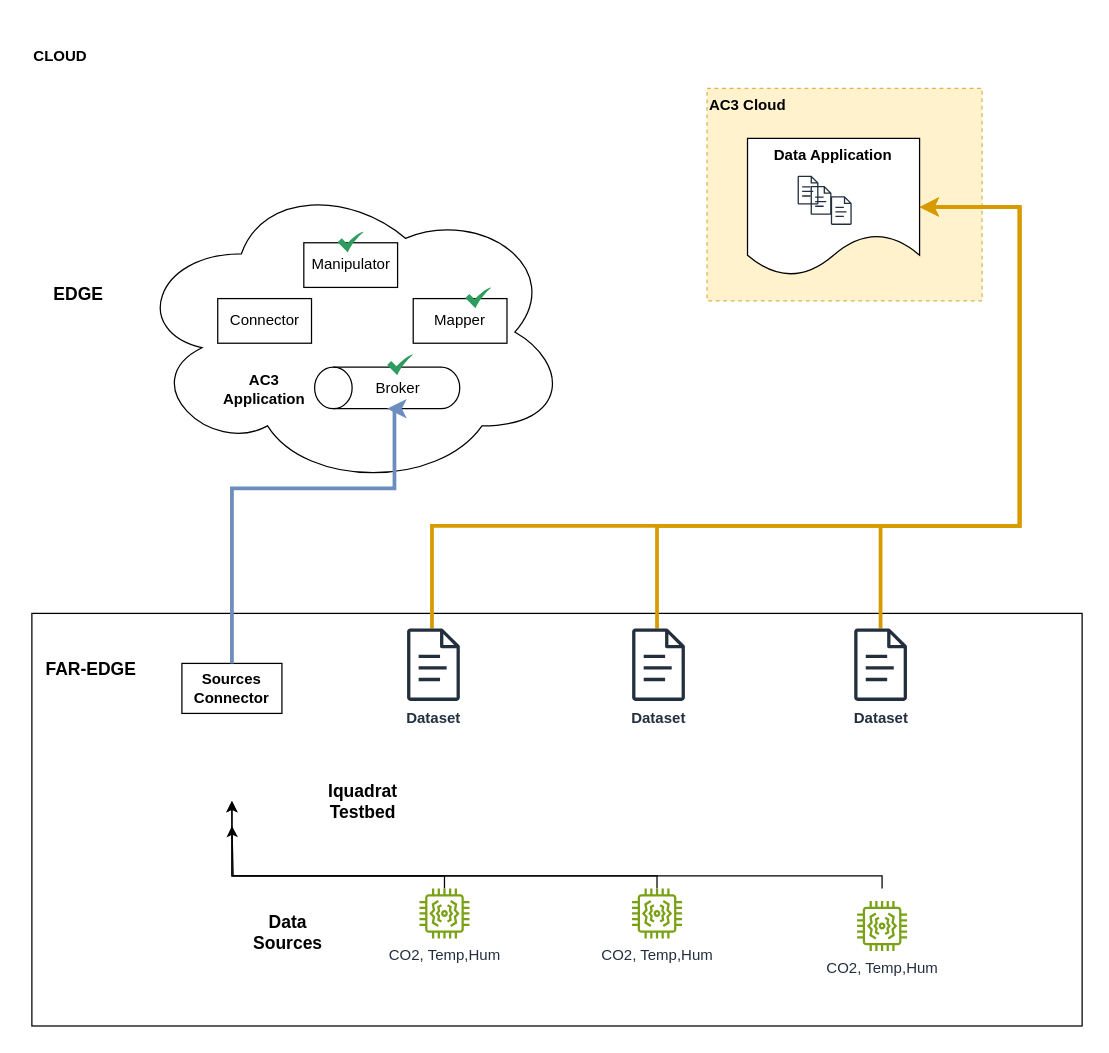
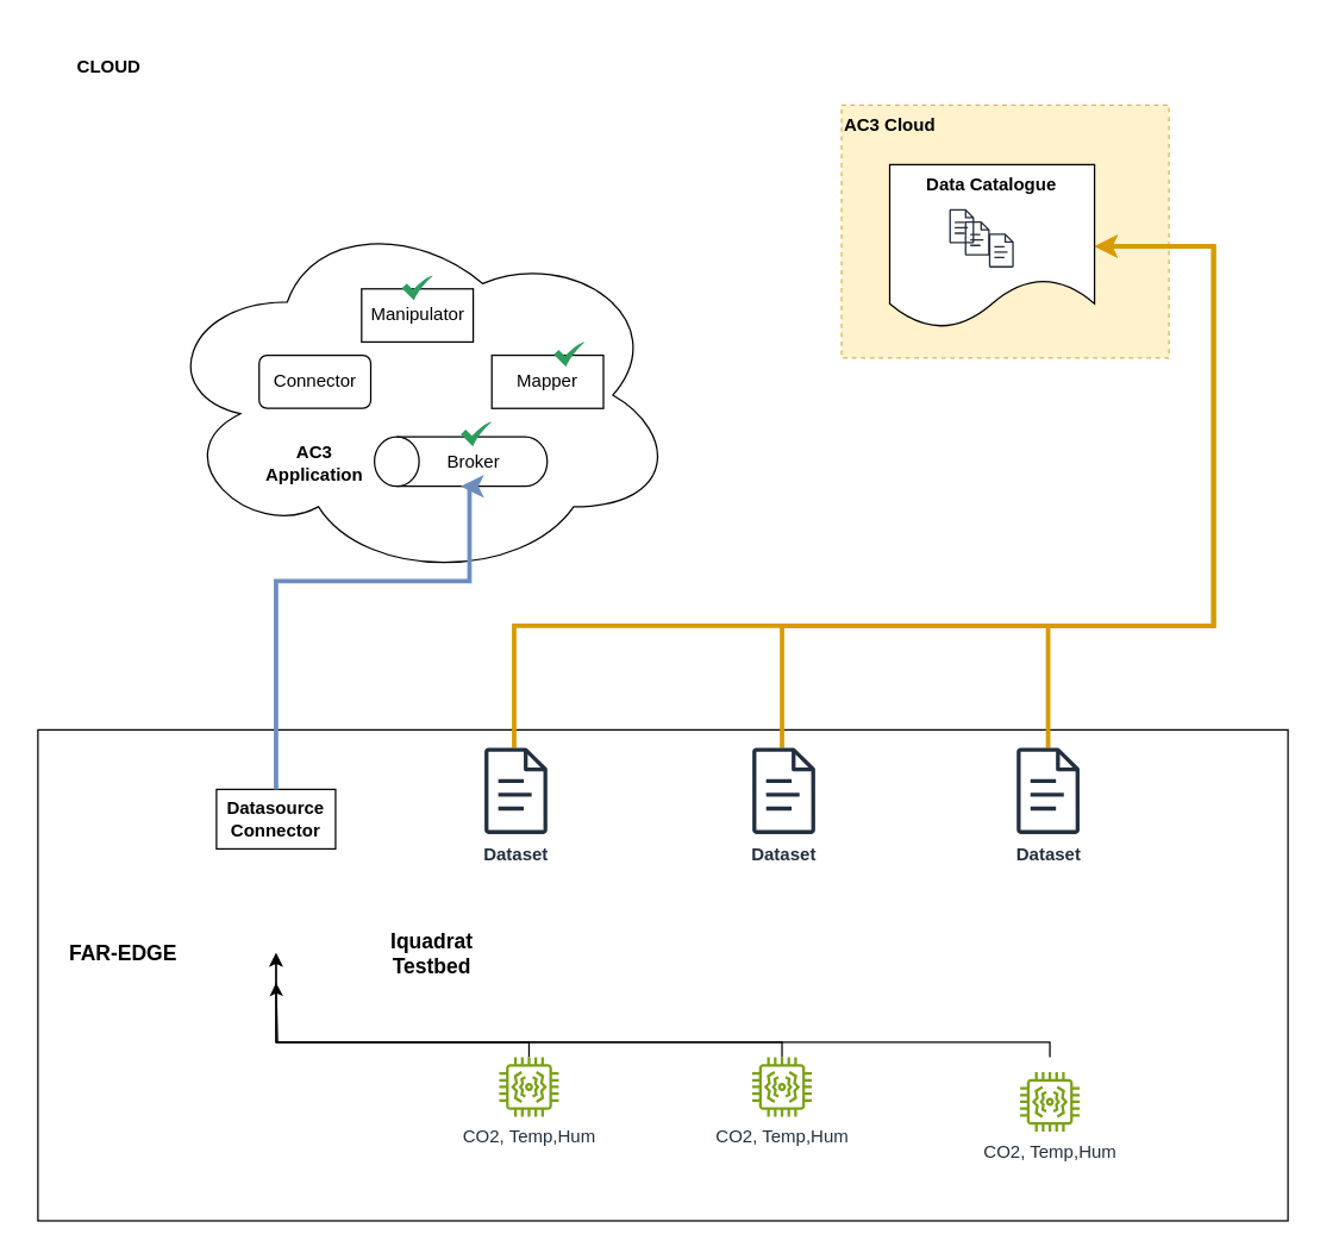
  <mxCell id="0" />
  <mxCell id="1" parent="0" />
  <mxCell id="2" value="" style="html=1;dashed=0;whiteSpace=wrap;" vertex="1" parent="1"><mxGeometry y="490" width="840" height="330" as="geometry" x="25" /></mxCell>
  <mxCell id="3" value="AC3 Cloud" style="rounded=0;whiteSpace=wrap;html=1;labelPosition=center;verticalLabelPosition=middle;align=left;verticalAlign=top;fillColor=#fff2cc;strokeColor=#d6b656;dashed=1;fontStyle=1" vertex="1" parent="1"><mxGeometry x="565" y="70" width="220" height="170" as="geometry" /></mxCell>
  <mxCell id="4" style="edgeStyle=orthogonalEdgeStyle;rounded=0;orthogonalLoop=1;jettySize=auto;html=1;entryX=0.5;entryY=1;entryDx=0;entryDy=0;" edge="1" parent="1" source="5" target="6"><mxGeometry relative="1" as="geometry"><Array as="points"><mxPoint x="355" y="700" /><mxPoint x="185" y="700" /></Array></mxGeometry></mxCell>
  <mxCell id="5" value="CO2, Temp,Hum" style="sketch=0;outlineConnect=0;fontColor=#232F3E;gradientColor=none;fillColor=#7AA116;strokeColor=none;dashed=0;verticalLabelPosition=bottom;verticalAlign=top;align=center;html=1;fontSize=12;fontStyle=0;aspect=fixed;pointerEvents=1;shape=mxgraph.aws4.iot_thing_vibration_sensor;" vertex="1" parent="1"><mxGeometry x="335" y="710" width="40" height="40" as="geometry" /></mxCell>
  <mxCell id="6" value="" style="shape=image;html=1;verticalAlign=top;verticalLabelPosition=bottom;labelBackgroundColor=#ffffff;imageAspect=0;aspect=fixed;image=https://cdn1.iconfinder.com/data/icons/fruit-136/64/Fruit_iconfree_Filled_Outline_raspberry-healthy-organic-food-fruit_icon-128.png" vertex="1" parent="1"><mxGeometry x="155" y="580" width="60" height="60" as="geometry" /></mxCell>
  <mxCell id="7" value="&lt;span style=&quot;font-size: 14px;&quot;&gt;Iquadrat Testbed&lt;/span&gt;" style="text;html=1;align=center;verticalAlign=middle;whiteSpace=wrap;rounded=0;fontStyle=1" vertex="1" parent="1"><mxGeometry x="255" y="625" width="70" height="30" as="geometry" /></mxCell>
- <mxCell id="8" value="CLOUD" style="text;html=1;align=center;verticalAlign=middle;whiteSpace=wrap;rounded=0;fontStyle=1" vertex="1" parent="1"><mxGeometry x="17.5" y="20" width="60" height="50" as="geometry" /></mxCell>
- <mxCell id="9" value="Sources&lt;br&gt;Connector" style="rounded=0;whiteSpace=wrap;html=1;fontStyle=1" vertex="1" parent="1"><mxGeometry x="145" y="530" width="80" height="40" as="geometry" /></mxCell>
+ <mxCell id="8" value="CLOUD" style="text;html=1;align=center;verticalAlign=middle;whiteSpace=wrap;rounded=0;fontStyle=1" vertex="1" parent="1"><mxGeometry x="42.5" y="20" width="60" height="50" as="geometry" /></mxCell>
+ <mxCell id="9" value="Datasource&lt;br&gt;Connector" style="rounded=0;whiteSpace=wrap;html=1;fontStyle=1" vertex="1" parent="1"><mxGeometry x="145" y="530" width="80" height="40" as="geometry" /></mxCell>
  <mxCell id="10" style="edgeStyle=orthogonalEdgeStyle;rounded=0;orthogonalLoop=1;jettySize=auto;html=1;entryX=1;entryY=0.5;entryDx=0;entryDy=0;fillColor=#ffe6cc;strokeColor=#d79b00;strokeWidth=3;" edge="1" parent="1" source="26" target="25"><mxGeometry relative="1" as="geometry"><Array as="points"><mxPoint x="345" y="420" /><mxPoint x="815" y="420" /><mxPoint x="815" y="165" /></Array></mxGeometry></mxCell>
  <mxCell id="11" style="edgeStyle=orthogonalEdgeStyle;rounded=0;orthogonalLoop=1;jettySize=auto;html=1;entryX=1;entryY=0.5;entryDx=0;entryDy=0;fillColor=#ffe6cc;strokeColor=#d79b00;strokeWidth=3;" edge="1" parent="1" source="27" target="25"><mxGeometry relative="1" as="geometry"><Array as="points"><mxPoint x="704" y="420" /><mxPoint x="815" y="420" /><mxPoint x="815" y="165" /></Array></mxGeometry></mxCell>
  <mxCell id="12" value="" style="group" connectable="0" vertex="1" parent="1"><mxGeometry x="105" y="140" width="350" height="250" as="geometry" /></mxCell>
  <mxCell id="13" value="" style="ellipse;shape=cloud;whiteSpace=wrap;html=1;" vertex="1" parent="12"><mxGeometry width="350" height="250" as="geometry" /></mxCell>
  <mxCell id="14" value="" style="group" connectable="0" vertex="1" parent="12"><mxGeometry x="150" y="151.786" width="108.333" height="35.714" as="geometry" /></mxCell>
  <mxCell id="15" value="" style="shape=cylinder3;whiteSpace=wrap;html=1;boundedLbl=1;backgroundOutline=1;size=15;rotation=-90;" vertex="1" parent="14"><mxGeometry x="37.5" y="-40.179" width="33.333" height="116.071" as="geometry" /></mxCell>
  <mxCell id="16" value="Broker" style="text;html=1;align=center;verticalAlign=middle;whiteSpace=wrap;rounded=0;" vertex="1" parent="14"><mxGeometry x="37.5" y="4.464" width="50" height="26.786" as="geometry" /></mxCell>
- <mxCell id="17" value="Connector" style="rounded=0;whiteSpace=wrap;html=1;" vertex="1" parent="12"><mxGeometry x="68.65" y="98.214" width="75" height="35.714" as="geometry" /></mxCell>
+ <mxCell id="17" value="Connector" style="whiteSpace=wrap;html=1;rounded=1;" vertex="1" parent="12"><mxGeometry x="68.65" y="98.214" width="75" height="35.714" as="geometry" /></mxCell>
  <mxCell id="18" value="Manipulator" style="rounded=0;whiteSpace=wrap;html=1;" vertex="1" parent="12"><mxGeometry x="137.5" y="53.571" width="75" height="35.714" as="geometry" /></mxCell>
  <mxCell id="19" value="Mapper" style="rounded=0;whiteSpace=wrap;html=1;" vertex="1" parent="12"><mxGeometry x="225" y="98.214" width="75" height="35.714" as="geometry" /></mxCell>
  <mxCell id="20" value="AC3 Application" style="text;html=1;align=center;verticalAlign=middle;whiteSpace=wrap;rounded=0;fontStyle=1" vertex="1" parent="12"><mxGeometry x="81.15" y="157.5" width="50" height="26.786" as="geometry" /></mxCell>
  <mxCell id="21" value="" style="sketch=0;html=1;aspect=fixed;strokeColor=none;shadow=0;align=center;fillColor=#2D9C5E;verticalAlign=top;labelPosition=center;verticalLabelPosition=bottom;shape=mxgraph.gcp2.check" vertex="1" parent="12"><mxGeometry x="164.583" y="44.643" width="20.833" height="16.667" as="geometry" /></mxCell>
  <mxCell id="22" value="" style="sketch=0;html=1;aspect=fixed;strokeColor=none;shadow=0;align=center;fillColor=#2D9C5E;verticalAlign=top;labelPosition=center;verticalLabelPosition=bottom;shape=mxgraph.gcp2.check" vertex="1" parent="12"><mxGeometry x="266.667" y="89.286" width="20.833" height="16.667" as="geometry" /></mxCell>
  <mxCell id="23" value="" style="sketch=0;html=1;aspect=fixed;strokeColor=none;shadow=0;align=center;fillColor=#2D9C5E;verticalAlign=top;labelPosition=center;verticalLabelPosition=bottom;shape=mxgraph.gcp2.check" vertex="1" parent="12"><mxGeometry x="204.167" y="142.857" width="20.833" height="16.667" as="geometry" /></mxCell>
  <mxCell id="24" style="edgeStyle=orthogonalEdgeStyle;rounded=0;orthogonalLoop=1;jettySize=auto;html=1;exitX=0.5;exitY=0;exitDx=0;exitDy=0;entryX=0;entryY=0.5;entryDx=0;entryDy=0;entryPerimeter=0;fillColor=#dae8fc;strokeColor=#6c8ebf;strokeWidth=3;" edge="1" parent="1" source="9" target="15"><mxGeometry relative="1" as="geometry"><Array as="points"><mxPoint x="185" y="390" /><mxPoint x="315" y="390" /><mxPoint x="315" y="326" /></Array></mxGeometry></mxCell>
- <mxCell id="25" value="Data Application" style="shape=document;whiteSpace=wrap;html=1;boundedLbl=1;labelPosition=center;verticalLabelPosition=middle;align=center;verticalAlign=top;fontStyle=1" vertex="1" parent="1"><mxGeometry x="597.38" y="110" width="137.62" height="110" as="geometry" /></mxCell>
+ <mxCell id="25" value="Data Catalogue" style="shape=document;whiteSpace=wrap;html=1;boundedLbl=1;labelPosition=center;verticalLabelPosition=middle;align=center;verticalAlign=top;fontStyle=1" vertex="1" parent="1"><mxGeometry x="597.38" y="110" width="137.62" height="110" as="geometry" /></mxCell>
  <mxCell id="26" value="Dataset&lt;span style=&quot;color: rgba(0, 0, 0, 0); font-family: monospace; font-size: 0px; text-align: start;&quot;&gt;%3CmxGraphModel%3E%3Croot%3E%3CmxCell%20id%3D%220%22%2F%3E%3CmxCell%20id%3D%221%22%20parent%3D%220%22%2F%3E%3CmxCell%20id%3D%222%22%20value%3D%22Connector%22%20style%3D%22rounded%3D0%3BwhiteSpace%3Dwrap%3Bhtml%3D1%3B%22%20vertex%3D%221%22%20parent%3D%221%22%3E%3CmxGeometry%20x%3D%22500%22%20y%3D%22660%22%20width%3D%2280%22%20height%3D%2240%22%20as%3D%22geometry%22%2F%3E%3C%2FmxCell%3E%3C%2Froot%3E%3C%2FmxGraphModel%3E&lt;/span&gt;" style="sketch=0;outlineConnect=0;fontColor=#232F3E;gradientColor=none;fillColor=#232F3D;strokeColor=none;dashed=0;verticalLabelPosition=bottom;verticalAlign=top;align=center;html=1;fontSize=12;fontStyle=1;aspect=fixed;pointerEvents=1;shape=mxgraph.aws4.document;" vertex="1" parent="1"><mxGeometry x="325" y="502" width="42.38" height="58" as="geometry" /></mxCell>
  <mxCell id="27" value="Dataset&lt;span style=&quot;color: rgba(0, 0, 0, 0); font-family: monospace; font-size: 0px; text-align: start;&quot;&gt;%3CmxGraphModel%3E%3Croot%3E%3CmxCell%20id%3D%220%22%2F%3E%3CmxCell%20id%3D%221%22%20parent%3D%220%22%2F%3E%3CmxCell%20id%3D%222%22%20value%3D%22Connector%22%20style%3D%22rounded%3D0%3BwhiteSpace%3Dwrap%3Bhtml%3D1%3B%22%20vertex%3D%221%22%20parent%3D%221%22%3E%3CmxGeometry%20x%3D%22500%22%20y%3D%22660%22%20width%3D%2280%22%20height%3D%2240%22%20as%3D%22geometry%22%2F%3E%3C%2FmxCell%3E%3C%2Froot%3E%3C%2FmxGraphModel%3E&lt;/span&gt;" style="sketch=0;outlineConnect=0;fontColor=#232F3E;gradientColor=none;fillColor=#232F3D;strokeColor=none;dashed=0;verticalLabelPosition=bottom;verticalAlign=top;align=center;html=1;fontSize=12;fontStyle=1;aspect=fixed;pointerEvents=1;shape=mxgraph.aws4.document;" vertex="1" parent="1"><mxGeometry x="682.62" y="502" width="42.38" height="58" as="geometry" /></mxCell>
  <mxCell id="28" style="edgeStyle=orthogonalEdgeStyle;rounded=0;orthogonalLoop=1;jettySize=auto;html=1;entryX=1;entryY=0.5;entryDx=0;entryDy=0;fillColor=#ffe6cc;strokeColor=#d79b00;strokeWidth=3;" edge="1" parent="1" source="29" target="25"><mxGeometry relative="1" as="geometry"><Array as="points"><mxPoint x="525" y="420" /><mxPoint x="815" y="420" /><mxPoint x="815" y="165" /></Array></mxGeometry></mxCell>
  <mxCell id="29" value="Dataset&lt;span style=&quot;color: rgba(0, 0, 0, 0); font-family: monospace; font-size: 0px; text-align: start;&quot;&gt;%3CmxGraphModel%3E%3Croot%3E%3CmxCell%20id%3D%220%22%2F%3E%3CmxCell%20id%3D%221%22%20parent%3D%220%22%2F%3E%3CmxCell%20id%3D%222%22%20value%3D%22Connector%22%20style%3D%22rounded%3D0%3BwhiteSpace%3Dwrap%3Bhtml%3D1%3B%22%20vertex%3D%221%22%20parent%3D%221%22%3E%3CmxGeometry%20x%3D%22500%22%20y%3D%22660%22%20width%3D%2280%22%20height%3D%2240%22%20as%3D%22geometry%22%2F%3E%3C%2FmxCell%3E%3C%2Froot%3E%3C%2FmxGraphModel%3E&lt;/span&gt;" style="sketch=0;outlineConnect=0;fontColor=#232F3E;gradientColor=none;fillColor=#232F3D;strokeColor=none;dashed=0;verticalLabelPosition=bottom;verticalAlign=top;align=center;html=1;fontSize=12;fontStyle=1;aspect=fixed;pointerEvents=1;shape=mxgraph.aws4.document;" vertex="1" parent="1"><mxGeometry x="505" y="502" width="42.38" height="58" as="geometry" /></mxCell>
  <mxCell id="30" style="edgeStyle=orthogonalEdgeStyle;rounded=0;orthogonalLoop=1;jettySize=auto;html=1;" edge="1" parent="1" source="31" target="6"><mxGeometry relative="1" as="geometry"><Array as="points"><mxPoint x="525" y="700" /><mxPoint x="185" y="700" /></Array></mxGeometry></mxCell>
  <mxCell id="31" value="CO2, Temp,Hum" style="sketch=0;outlineConnect=0;fontColor=#232F3E;gradientColor=none;fillColor=#7AA116;strokeColor=none;dashed=0;verticalLabelPosition=bottom;verticalAlign=top;align=center;html=1;fontSize=12;fontStyle=0;aspect=fixed;pointerEvents=1;shape=mxgraph.aws4.iot_thing_vibration_sensor;" vertex="1" parent="1"><mxGeometry x="505" y="710" width="40" height="40" as="geometry" /></mxCell>
  <mxCell id="32" style="edgeStyle=orthogonalEdgeStyle;rounded=0;orthogonalLoop=1;jettySize=auto;html=1;" edge="1" parent="1"><mxGeometry relative="1" as="geometry"><mxPoint x="185" y="660" as="targetPoint" /><mxPoint x="705" y="710" as="sourcePoint" /><Array as="points"><mxPoint x="705" y="700" /><mxPoint x="186" y="700" /><mxPoint x="186" y="660" /></Array></mxGeometry></mxCell>
  <mxCell id="33" value="CO2, Temp,Hum" style="sketch=0;outlineConnect=0;fontColor=#232F3E;gradientColor=none;fillColor=#7AA116;strokeColor=none;dashed=0;verticalLabelPosition=bottom;verticalAlign=top;align=center;html=1;fontSize=12;fontStyle=0;aspect=fixed;pointerEvents=1;shape=mxgraph.aws4.iot_thing_vibration_sensor;" vertex="1" parent="1"><mxGeometry x="685" y="720" width="40" height="40" as="geometry" /></mxCell>
- <mxCell id="34" value="&lt;span style=&quot;font-size: 14px;&quot;&gt;FAR-EDGE&lt;/span&gt;" style="text;html=1;align=center;verticalAlign=middle;whiteSpace=wrap;rounded=0;fontStyle=1" vertex="1" parent="1"><mxGeometry x="30" y="520" width="85" height="30" as="geometry" /></mxCell>
- <mxCell id="35" value="&lt;span style=&quot;font-size: 14px;&quot;&gt;Data Sources&lt;/span&gt;" style="text;html=1;align=center;verticalAlign=middle;whiteSpace=wrap;rounded=0;fontStyle=1" vertex="1" parent="1"><mxGeometry x="195" y="730" width="70" height="30" as="geometry" /></mxCell>
+ <mxCell id="34" value="&lt;span style=&quot;font-size: 14px;&quot;&gt;FAR-EDGE&lt;/span&gt;" style="text;html=1;align=center;verticalAlign=middle;whiteSpace=wrap;rounded=0;fontStyle=1" vertex="1" parent="1"><mxGeometry x="40" y="625" width="85" height="30" as="geometry" /></mxCell>
  <mxCell id="36" value="" style="group" vertex="1" connectable="0" parent="1"><mxGeometry x="637.38" y="140" width="47.62" height="40" as="geometry" /></mxCell>
  <mxCell id="37" value="" style="sketch=0;outlineConnect=0;fontColor=#232F3E;gradientColor=none;fillColor=#232F3D;strokeColor=none;dashed=0;verticalLabelPosition=bottom;verticalAlign=top;align=center;html=1;fontSize=12;fontStyle=1;aspect=fixed;pointerEvents=1;shape=mxgraph.aws4.document;" vertex="1" parent="36"><mxGeometry width="16.775" height="22.958" as="geometry" /></mxCell>
  <mxCell id="38" value="" style="sketch=0;outlineConnect=0;fontColor=#232F3E;gradientColor=none;fillColor=#232F3D;strokeColor=none;dashed=0;verticalLabelPosition=bottom;verticalAlign=top;align=center;html=1;fontSize=12;fontStyle=1;aspect=fixed;pointerEvents=1;shape=mxgraph.aws4.document;" vertex="1" parent="36"><mxGeometry x="10.417" y="8.163" width="16.775" height="22.958" as="geometry" /></mxCell>
  <mxCell id="39" value="" style="sketch=0;outlineConnect=0;fontColor=#232F3E;gradientColor=none;fillColor=#232F3D;strokeColor=none;dashed=0;verticalLabelPosition=bottom;verticalAlign=top;align=center;html=1;fontSize=12;fontStyle=1;aspect=fixed;pointerEvents=1;shape=mxgraph.aws4.document;" vertex="1" parent="36"><mxGeometry x="26.598" y="16.327" width="16.775" height="22.958" as="geometry" /></mxCell>
- <mxCell id="40" value="&lt;span style=&quot;font-size: 14px;&quot;&gt;EDGE&lt;/span&gt;" style="text;html=1;align=center;verticalAlign=middle;whiteSpace=wrap;rounded=0;fontStyle=1" vertex="1" parent="1"><mxGeometry x="20" y="220" width="85" height="30" as="geometry" /></mxCell>
